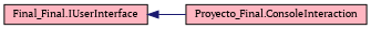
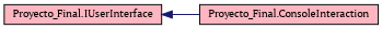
  digraph {
    rankdir=LR
    fontname="PT Serif"
    node [color=black fillcolor=lightpink fontname="PT Serif" fontsize=10 shape=record style=filled]
-   n1 [height=0.2 label="Final_Final.IUserInterface" width=0.4]
+   n1 [height=0.2 label="Proyecto_Final.IUserInterface" width=0.4]
    n2 [height=0.2 label="Proyecto_Final.ConsoleInteraction" width=0.4]
    n1 -> n2 [color=midnightblue dir=back fontname="PT Serif" fontsize=10 labelfontname=Helvetica labelfontsize=10 style=solid]
  }
